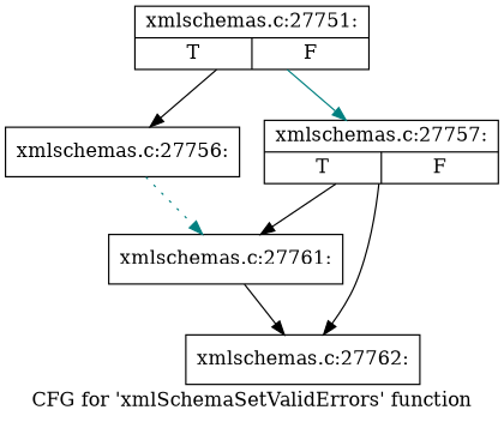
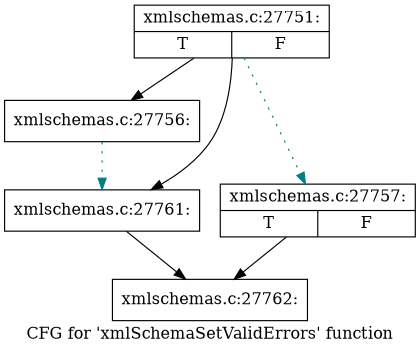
  digraph {
    label="CFG for 'xmlSchemaSetValidErrors' function"
    node [shape=record]
    edge [color=black style=solid]
    n1 [label="{xmlschemas.c:27751:|{<s0>T|<s1>F}}"]
    n2 [label="{xmlschemas.c:27756:}"]
    n3 [label="{xmlschemas.c:27757:|{<s0>T|<s1>F}}"]
    n4 [label="{xmlschemas.c:27761:}"]
    n5 [label="{xmlschemas.c:27762:}"]
    n1 -> n2
-   n1 -> n3 [color=teal]
+   n1 -> n3 [color=teal style=dotted]
    n2 -> n4 [color=teal style=dotted]
-   n3 -> n4
+   n1 -> n4
    n3 -> n5
    n4 -> n5
  }
